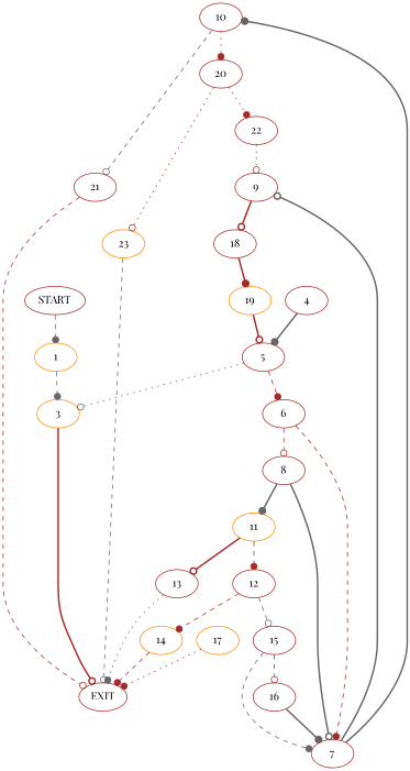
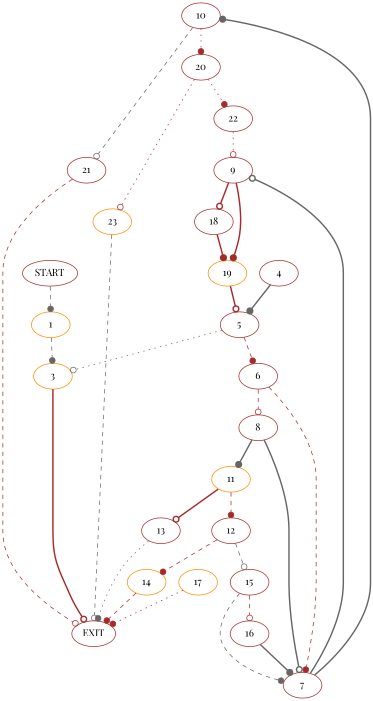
  digraph {
    fontname="Playfair Display"
    node [color=brown fontname="Playfair Display"]
    edge [arrowhead=dot color=brown fontname="Playfair Display" style=dashed]
    n1 [label=START]
    1 [color=darkorange]
    3 [color=darkorange]
    n4 [label=EXIT]
    4
    5
    6
    7
    8
    9
    10
    11 [color=darkorange]
    18
    19 [color=darkorange]
    20
    21
    12
    13
    22
    23 [color=darkorange]
    14 [color=darkorange]
    15
    16
    17 [color=darkorange]
    n1 -> 1 [color=gray40]
    1 -> 3 [color=gray40]
    3 -> n4 [arrowhead=odot style=bold]
    4 -> 5 [color=gray40 style=bold]
    5 -> 3 [arrowhead=odot color=gray40 style=dotted]
    5 -> 6
    6 -> 7
    6 -> 8 [arrowhead=odot]
    7 -> 9 [arrowhead=odot color=gray40 style=bold]
    7 -> 10 [color=gray40 style=bold]
    8 -> 7 [arrowhead=odot color=gray40 style=bold]
    8 -> 11 [color=gray40 style=bold]
    9 -> 18 [arrowhead=odot style=bold]
+   9 -> 19 [style=bold]
    10 -> 20 [style=dotted]
    10 -> 21 [arrowhead=odot color=gray40]
    11 -> 12
    11 -> 13 [arrowhead=odot style=bold]
    18 -> 19 [style=bold]
    19 -> 5 [arrowhead=odot style=bold]
    20 -> 22 [style=dotted]
    20 -> 23 [arrowhead=odot style=dotted]
    21 -> n4 [arrowhead=odot]
    12 -> 14
    12 -> 15 [arrowhead=odot color=gray40]
    13 -> n4 [color=gray40 style=dotted]
    22 -> 9 [arrowhead=odot style=dotted]
    23 -> n4 [arrowhead=odot color=gray40]
    14 -> n4
    15 -> 7 [color=gray40]
    15 -> 16 [arrowhead=odot]
    16 -> 7 [color=gray40 style=bold]
    17 -> n4 [style=dotted]
  }
